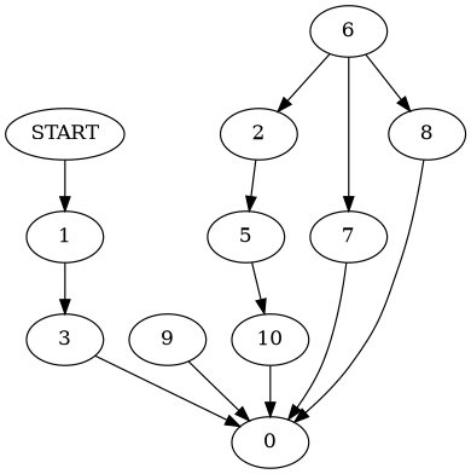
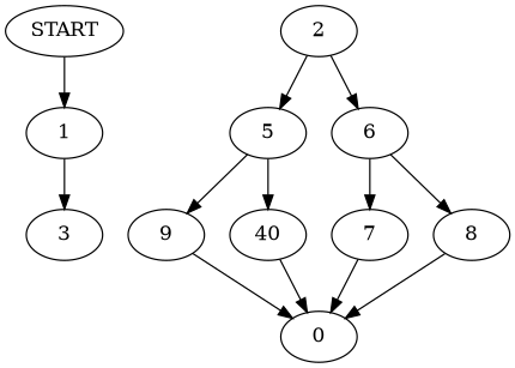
  digraph {
    n1 [label=START]
    1
    3
    2
    5
    6
    n7 [label=0]
    9
-   10
+   10 [label=40]
    7
    8
    n1 -> 1
    1 -> 3
-   3 -> n7
    2 -> 5
-   6 -> 2
+   2 -> 6
+   5 -> 9
    5 -> 10
    6 -> 7
    6 -> 8
    9 -> n7
    10 -> n7
    7 -> n7
    8 -> n7
  }
